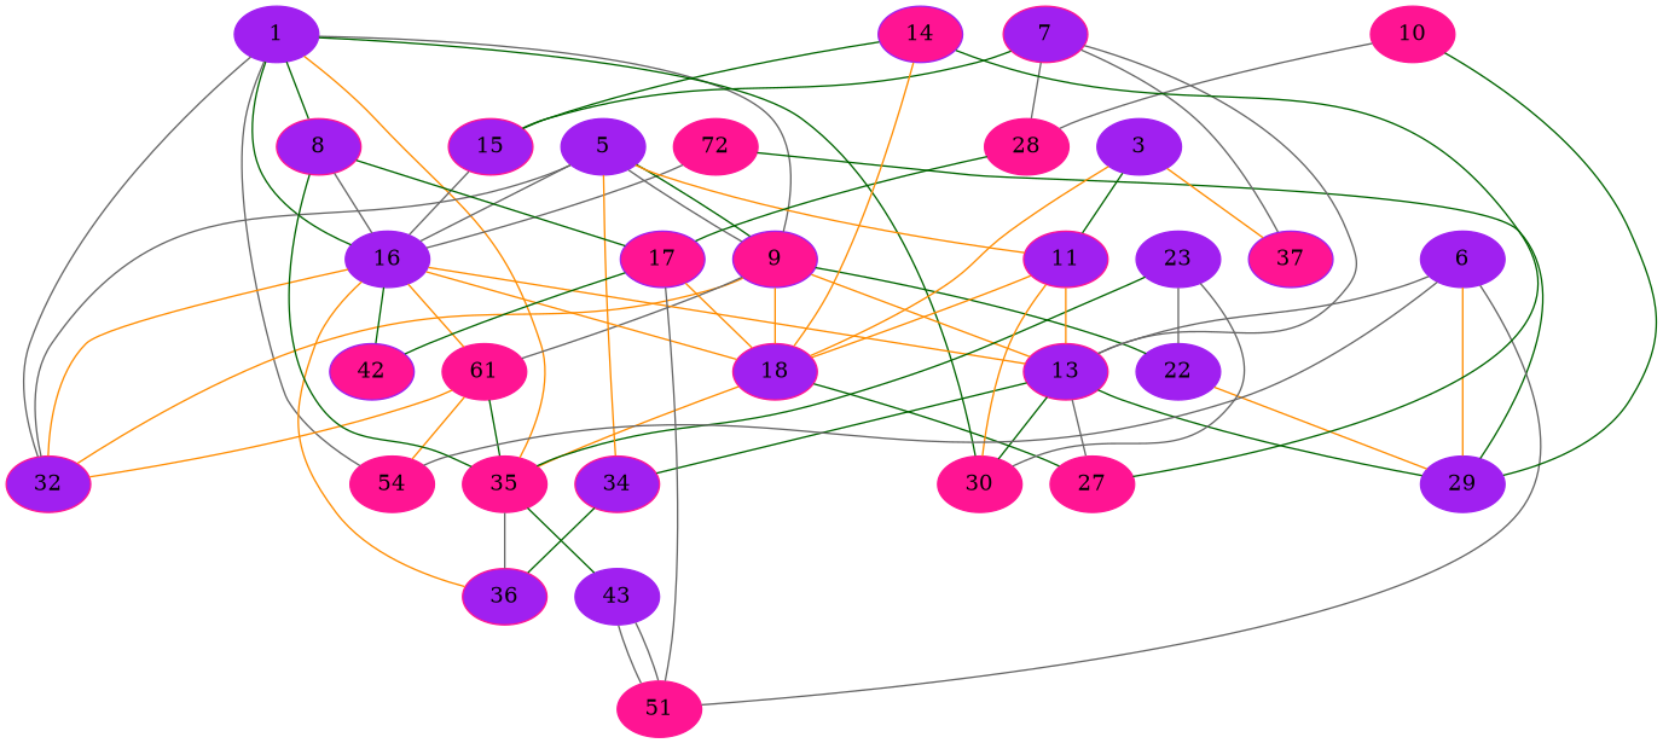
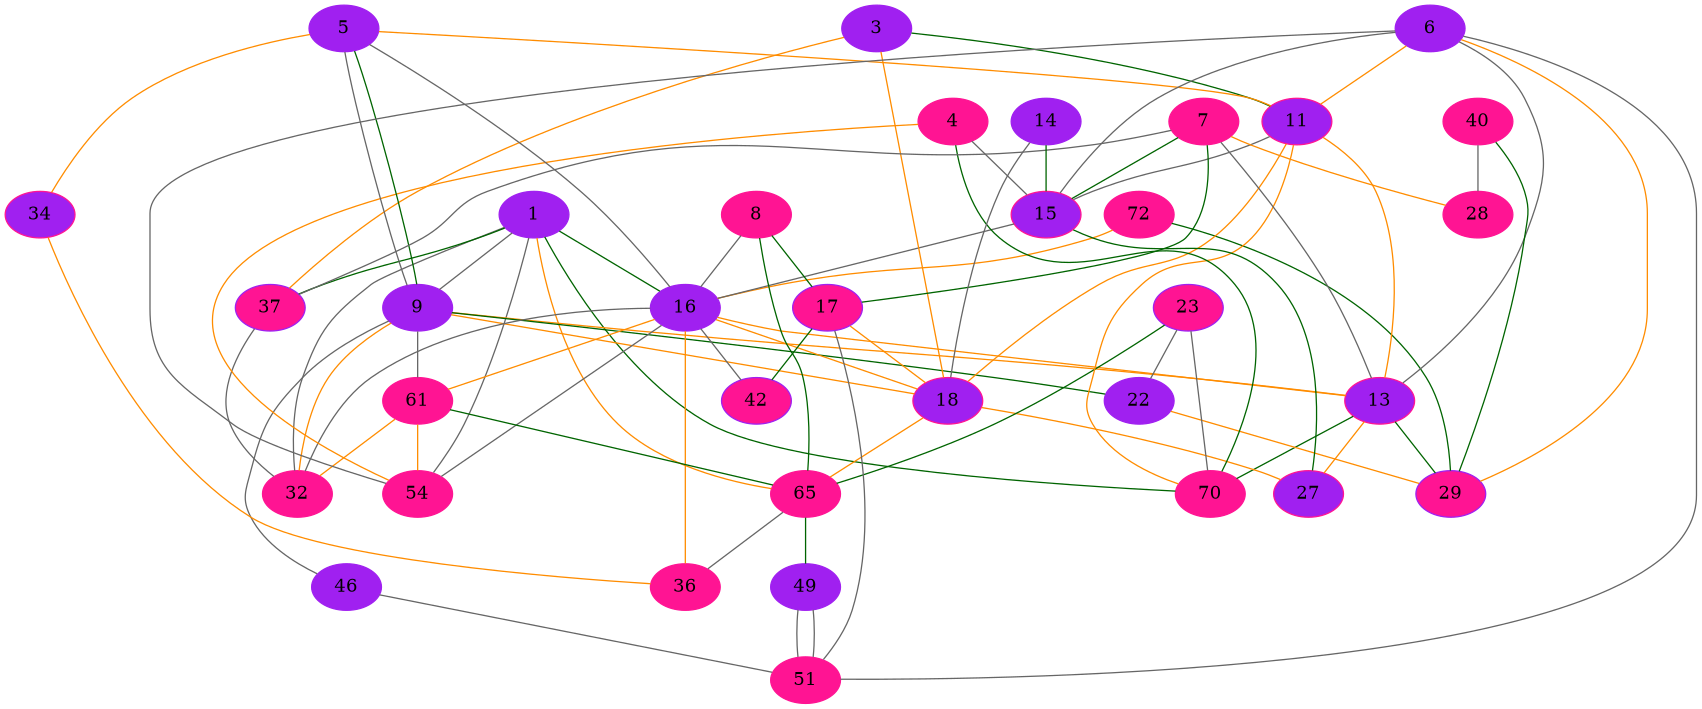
  graph {
    node [color=deeppink style=filled]
    edge [color=gray40]
    1 [color=purple super="+21"]
-   9 [color=purple super="+19" fillcolor=deeppink]
+   9 [color=purple super="+19"]
    16 [color=purple super="+26+22"]
-   30 [super="+45"]
-   32 [super="+53" fillcolor=purple]
-   35 [super="+49+38"]
+   30 [super="+45" label=70]
+   32 [super="+53"]
+   35 [super="+49+38" label=65]
    37 [color=purple fillcolor=deeppink]
    54 [super="+60"]
    13 [fillcolor=purple super="+33"]
    18 [fillcolor=purple super="+47+40"]
    n11 [color=purple label=22]
    n12 [label=61]
-   29 [color=purple]
+   46 [color=purple]
+   29 [color=purple fillcolor=deeppink]
    34 [fillcolor=purple]
-   27
-   36 [fillcolor=purple]
+   27 [fillcolor=purple]
+   36
    42 [color=purple fillcolor=deeppink super="+56"]
-   43 [color=purple]
+   43 [color=purple label=49]
    n20 [label=72]
-   23 [color=purple]
+   23 [color=purple fillcolor=deeppink]
    11 [fillcolor=purple super="+52"]
    15 [fillcolor=purple super="+39"]
    3 [color=purple]
+   4
    5 [color=purple super="+28"]
    6 [color=purple super="+57"]
    n28 [label=51]
-   7 [super="+51" fillcolor=purple]
+   7 [super="+51"]
    17 [color=purple fillcolor=deeppink super="+25"]
    n31 [label=28]
-   10
-   8 [fillcolor=purple]
-   14 [color=purple fillcolor=deeppink]
+   10 [label=40]
+   8
+   14 [color=purple]
    1 -- 9
    1 -- 16 [color=darkgreen weight=2]
    1 -- 30 [color=darkgreen]
    1 -- 32
    1 -- 35 [color=darkorange]
-   1 -- 8 [color=darkgreen]
+   1 -- 37 [color=darkgreen]
    1 -- 54
    9 -- 32 [color=darkorange]
    9 -- 13 [color=darkorange]
    9 -- 18 [color=darkorange]
    9 -- n11 [color=darkgreen weight=2]
    9 -- n12
-   16 -- 32 [color=darkorange]
+   9 -- 46
+   16 -- 32
+   16 -- 54
    16 -- 13 [color=darkorange]
    16 -- 18 [color=darkorange]
    16 -- n12 [color=darkorange]
    16 -- 36 [color=darkorange]
-   16 -- 42 [color=darkgreen]
+   16 -- 42
    35 -- 36
    35 -- 43 [color=darkgreen]
    13 -- 30 [color=darkgreen]
    13 -- 29 [color=darkgreen]
-   13 -- 34 [color=darkgreen]
-   13 -- 27
+   13 -- 27 [color=darkorange]
    18 -- 35 [color=darkorange]
-   18 -- 27 [color=darkgreen]
+   18 -- 27 [color=darkorange]
    n11 -- 29 [color=darkorange]
    n12 -- 32 [color=darkorange]
    n12 -- 35 [color=darkgreen]
    n12 -- 54 [color=darkorange]
-   34 -- 36 [color=darkgreen]
+   46 -- n28
+   34 -- 36 [color=darkorange]
    43 -- n28
    43 -- n28
-   n20 -- 16
+   n20 -- 16 [color=darkorange]
    n20 -- 29 [color=darkgreen]
    23 -- 30
    23 -- 35 [color=darkgreen]
    23 -- n11
    11 -- 30 [color=darkorange]
    11 -- 13 [color=darkorange]
    11 -- 18 [color=darkorange]
+   11 -- 15
    15 -- 16
-   14 -- 27 [color=darkgreen]
+   15 -- 27 [color=darkgreen]
    3 -- 37 [color=darkorange]
    3 -- 18 [color=darkorange]
    3 -- 11 [color=darkgreen]
+   4 -- 30 [color=darkgreen]
+   4 -- 54 [color=darkorange]
+   4 -- 15
    5 -- 9
    5 -- 9 [color=darkgreen]
    5 -- 16
-   5 -- 32
+   37 -- 32
    5 -- 34 [color=darkorange]
    5 -- 11 [color=darkorange]
    6 -- 54
    6 -- 13
    6 -- 29 [color=darkorange]
+   6 -- 11 [color=darkorange]
+   6 -- 15
    6 -- n28
    7 -- 37
    7 -- 13
    7 -- 15 [color=darkgreen]
-   n31 -- 17 [color=darkgreen]
-   7 -- n31
+   7 -- 17 [color=darkgreen]
+   7 -- n31 [color=darkorange]
    17 -- 18 [color=darkorange]
    17 -- 42 [color=darkgreen]
    17 -- n28
    10 -- 29 [color=darkgreen]
    10 -- n31
    8 -- 16
    8 -- 35 [color=darkgreen]
    8 -- 17 [color=darkgreen]
-   14 -- 18 [color=darkorange]
+   14 -- 18
    14 -- 15 [color=darkgreen]
  }
